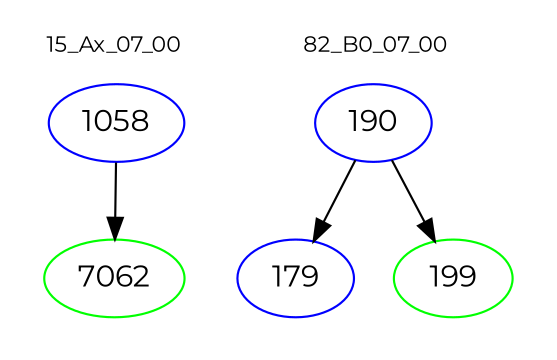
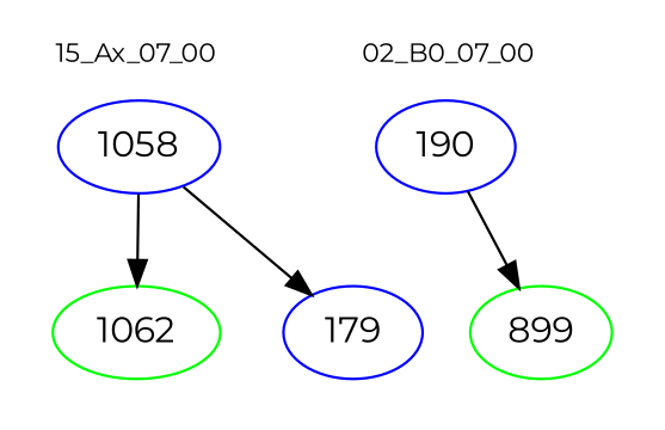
  digraph {
    fontname=Montserrat
    node [color=blue fontname=Montserrat]
    edge [color=black fontname=Montserrat]
    n1 [label=1058]
-   n2 [color=green label=7062]
+   n2 [color=green label=1062]
    n3 [label=190]
    n4 [label=179]
-   n5 [color=green label=199]
+   n5 [color=green label=899]
    subgraph cluster_1 {
      color=white
      fontsize=10
      label="15_Ax_07_00"
      n1
      n2
    }
    subgraph cluster_2 {
      color=white
      fontsize=10
-     label="82_B0_07_00"
+     label="02_B0_07_00"
      n3
      n4
      n5
    }
    n1 -> n2
-   n3 -> n4
+   n1 -> n4
    n3 -> n5
  }
